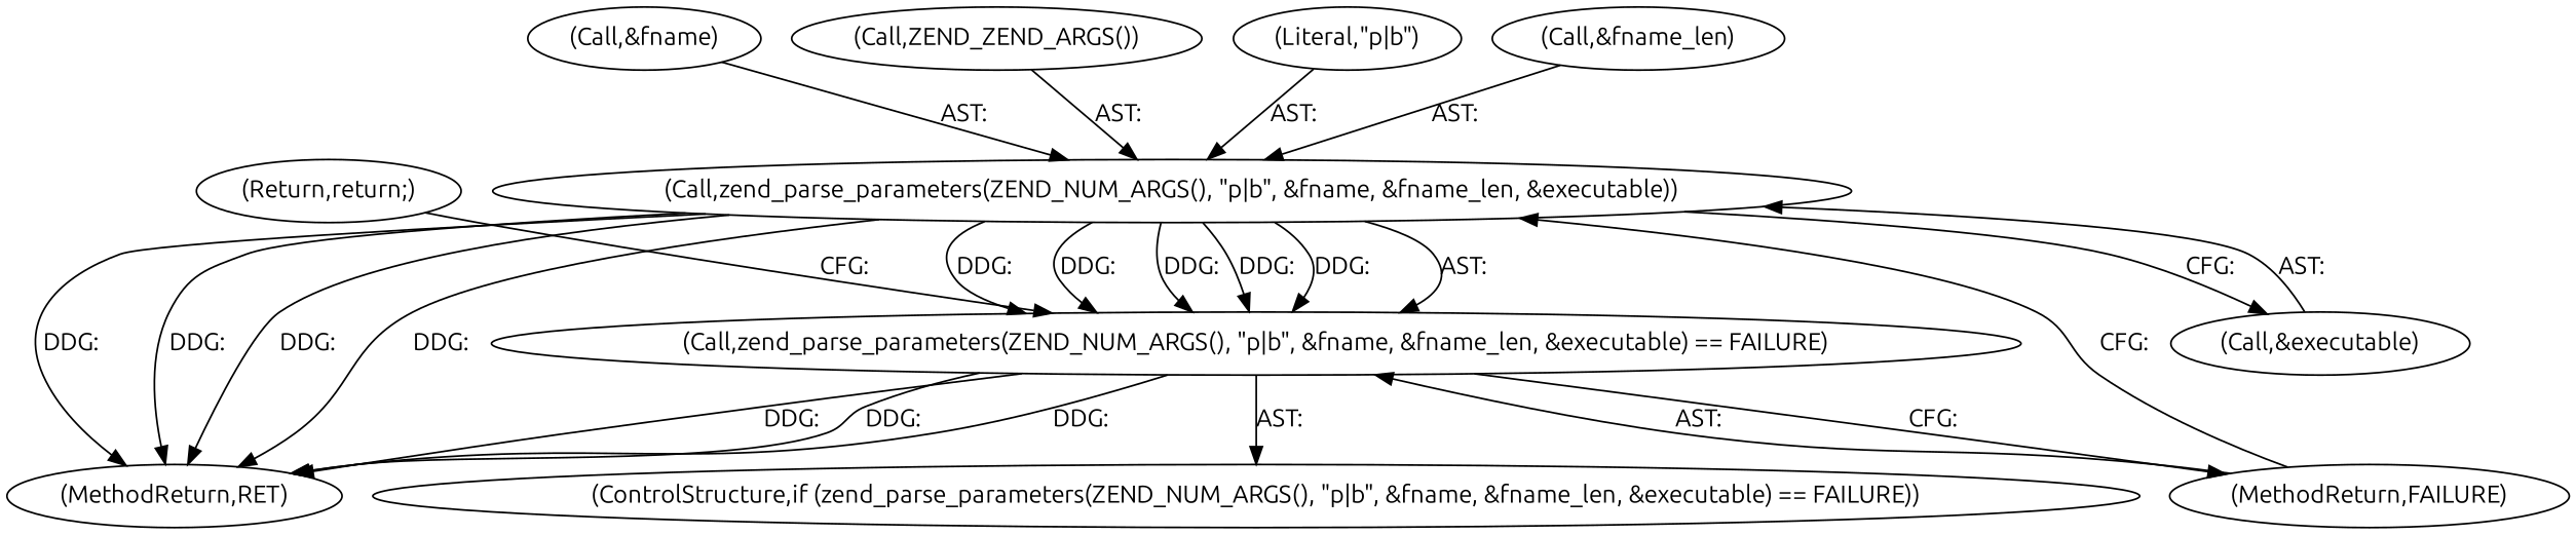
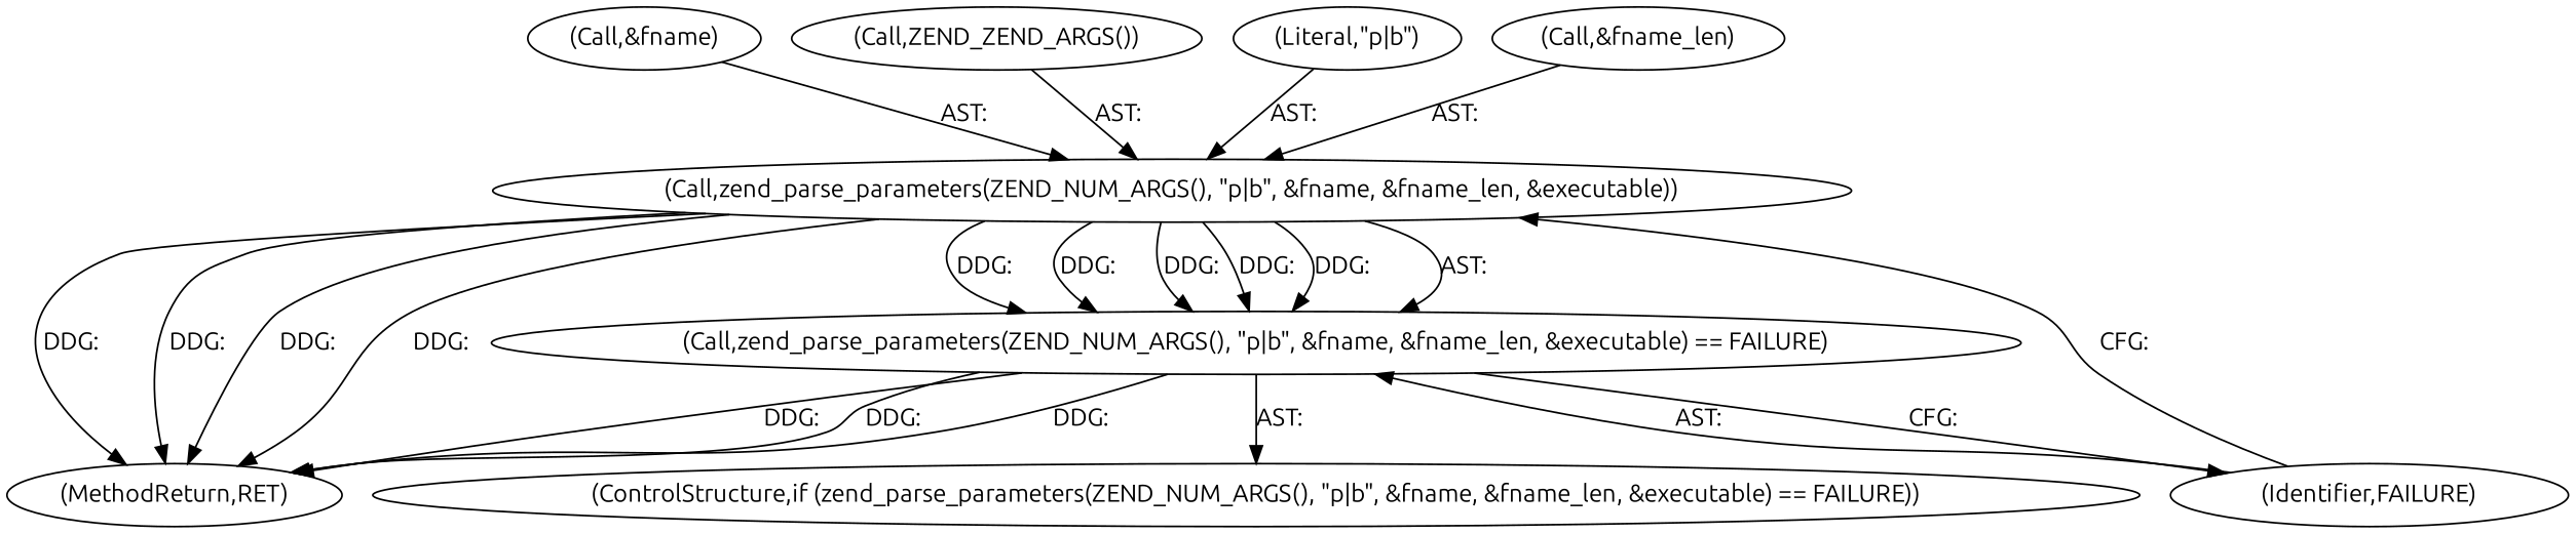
  digraph {
    fontname=Ubuntu
    node [fontname=Ubuntu]
    edge [fontname=Ubuntu]
    n1 [label="(Call,zend_parse_parameters(ZEND_NUM_ARGS(), \"p|b\", &fname, &fname_len, &executable))"]
    n2 [label="(Call,zend_parse_parameters(ZEND_NUM_ARGS(), \"p|b\", &fname, &fname_len, &executable) == FAILURE)"]
-   n3 [label="(Call,&executable)"]
    n4 [label="(MethodReturn,RET)"]
-   n5 [label="(MethodReturn,FAILURE)"]
+   n5 [label="(Identifier,FAILURE)"]
    n6 [label="(ControlStructure,if (zend_parse_parameters(ZEND_NUM_ARGS(), \"p|b\", &fname, &fname_len, &executable) == FAILURE))"]
    n7 [label="(Call,&fname)"]
    n8 [label="(Call,ZEND_ZEND_ARGS())"]
    n9 [label="(Literal,\"p|b\")"]
    n10 [label="(Call,&fname_len)"]
-   n11 [label="(Return,return;)"]
    n1 -> n2 [label="AST: "]
    n1 -> n2 [label="DDG: "]
    n1 -> n2 [label="DDG: "]
    n1 -> n2 [label="DDG: "]
    n1 -> n2 [label="DDG: "]
    n1 -> n2 [label="DDG: "]
-   n1 -> n3 [label="CFG: "]
    n1 -> n4 [label="DDG: "]
    n1 -> n4 [label="DDG: "]
    n1 -> n4 [label="DDG: "]
    n1 -> n4 [label="DDG: "]
    n2 -> n4 [label="DDG: "]
    n2 -> n4 [label="DDG: "]
    n2 -> n4 [label="DDG: "]
    n2 -> n5 [label="CFG: "]
    n2 -> n6 [label="AST: "]
-   n3 -> n1 [label="AST: "]
    n5 -> n1 [label="CFG: "]
    n5 -> n2 [label="AST: "]
    n7 -> n1 [label="AST: "]
    n8 -> n1 [label="AST: "]
    n9 -> n1 [label="AST: "]
    n10 -> n1 [label="AST: "]
-   n11 -> n2 [label="CFG: "]
  }
